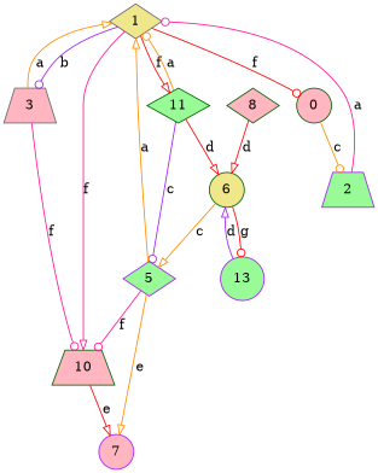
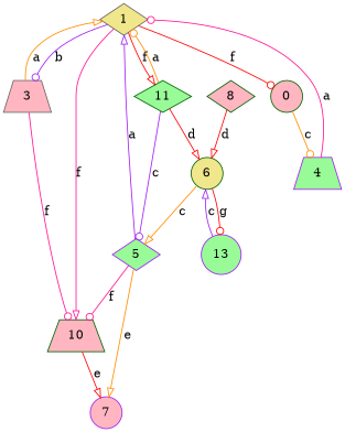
  strict digraph {
    node [color=darkgreen fillcolor=lightpink shape=diamond style=filled]
    edge [arrowhead=onormal color=red]
    1 [color=gray40 fillcolor=khaki]
    3 [color=gray40 shape=trapezium]
    10 [shape=trapezium]
    11 [fillcolor=palegreen]
    0 [shape=circle]
    6 [fillcolor=khaki shape=circle]
    8
    7 [color=purple shape=circle]
    5 [color=purple fillcolor=palegreen]
-   4 [color=purple fillcolor=palegreen shape=trapezium label=2]
+   4 [color=purple fillcolor=palegreen shape=trapezium]
    13 [color=purple fillcolor=palegreen shape=circle]
    1 -> 3 [arrowhead=odot color=purple label=b]
    1 -> 10 [color=deeppink label=f]
    1 -> 11 [label=f]
    1 -> 0 [arrowhead=odot label=f]
    3 -> 1 [color=darkorange label=a]
    3 -> 10 [arrowhead=odot color=deeppink label=f]
    10 -> 7 [label=e]
    11 -> 1 [arrowhead=odot color=darkorange label=a]
    11 -> 6 [label=d]
    11 -> 5 [arrowhead=odot color=purple label=c]
    0 -> 4 [arrowhead=odot color=darkorange label=c]
    6 -> 5 [color=darkorange label=c]
    6 -> 13 [arrowhead=odot label=g]
    8 -> 6 [label=d]
-   5 -> 1 [color=darkorange label=a]
+   5 -> 1 [color=purple label=a]
    5 -> 10 [arrowhead=odot color=deeppink label=f]
    5 -> 7 [color=darkorange label=e]
    4 -> 1 [arrowhead=odot color=deeppink label=a]
-   13 -> 6 [color=purple label=d]
+   13 -> 6 [color=purple label=c]
  }
